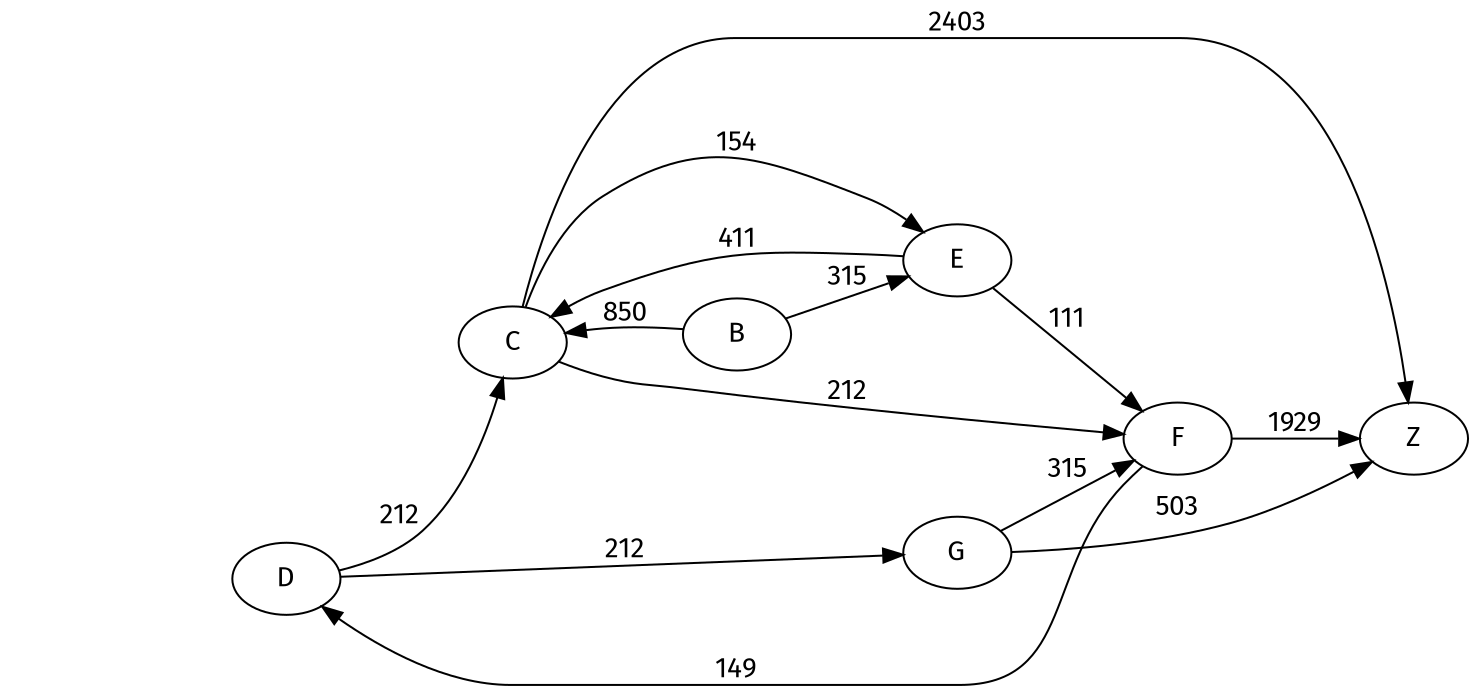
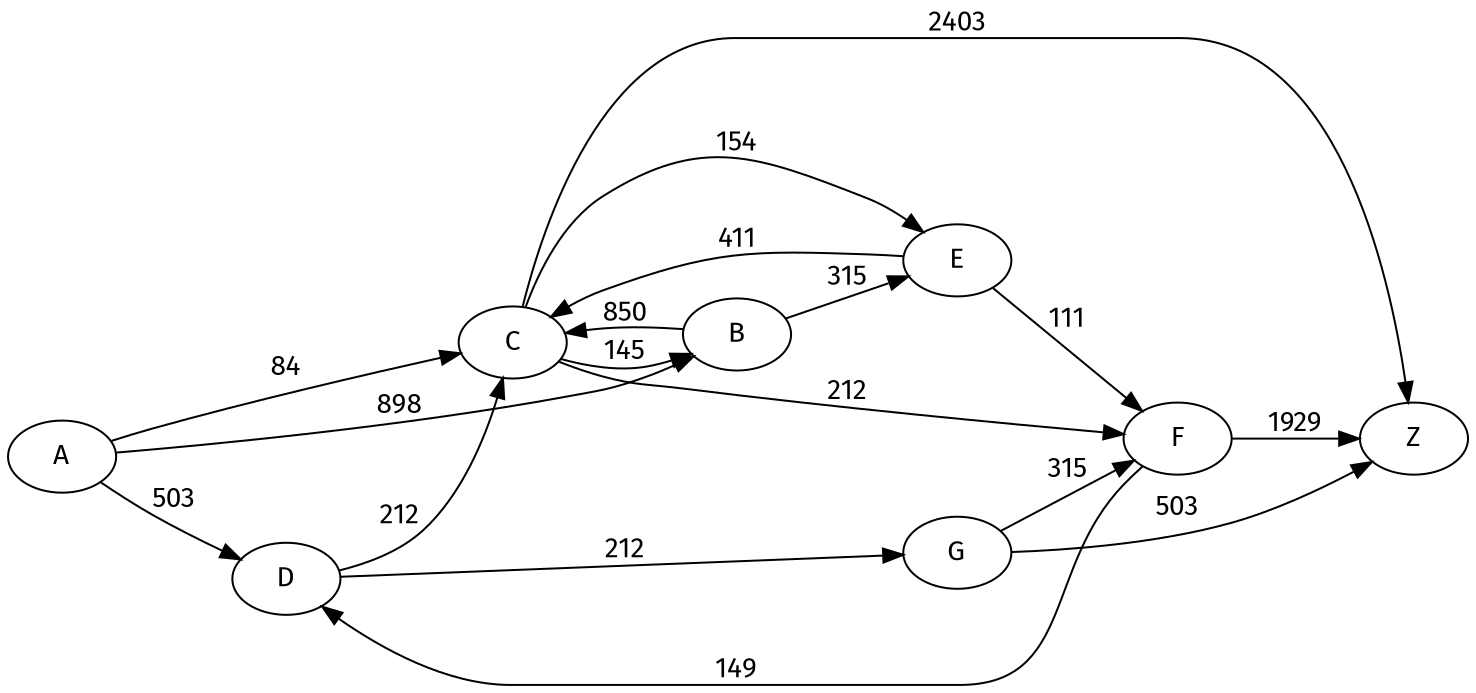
  digraph {
    fontname="Fira Sans"
    rankdir=LR
    node [fontname="Fira Sans"]
    edge [fontname="Fira Sans"]
+   A
    D
    B
    C
    G
    E
    Z
    F
+   A -> D [label=503]
+   A -> B [label=898]
+   A -> C [label=84]
    D -> C [label=212]
    D -> G [label=212]
    B -> C [label=850]
    B -> E [label=315]
+   C -> B [label=145]
    C -> E [label=154]
    C -> Z [label=2403]
    C -> F [label=212]
    G -> Z [label=503]
    G -> F [label=315]
    E -> C [label=411]
    E -> F [label=111]
    F -> D [label=149]
    F -> Z [label=1929]
  }
